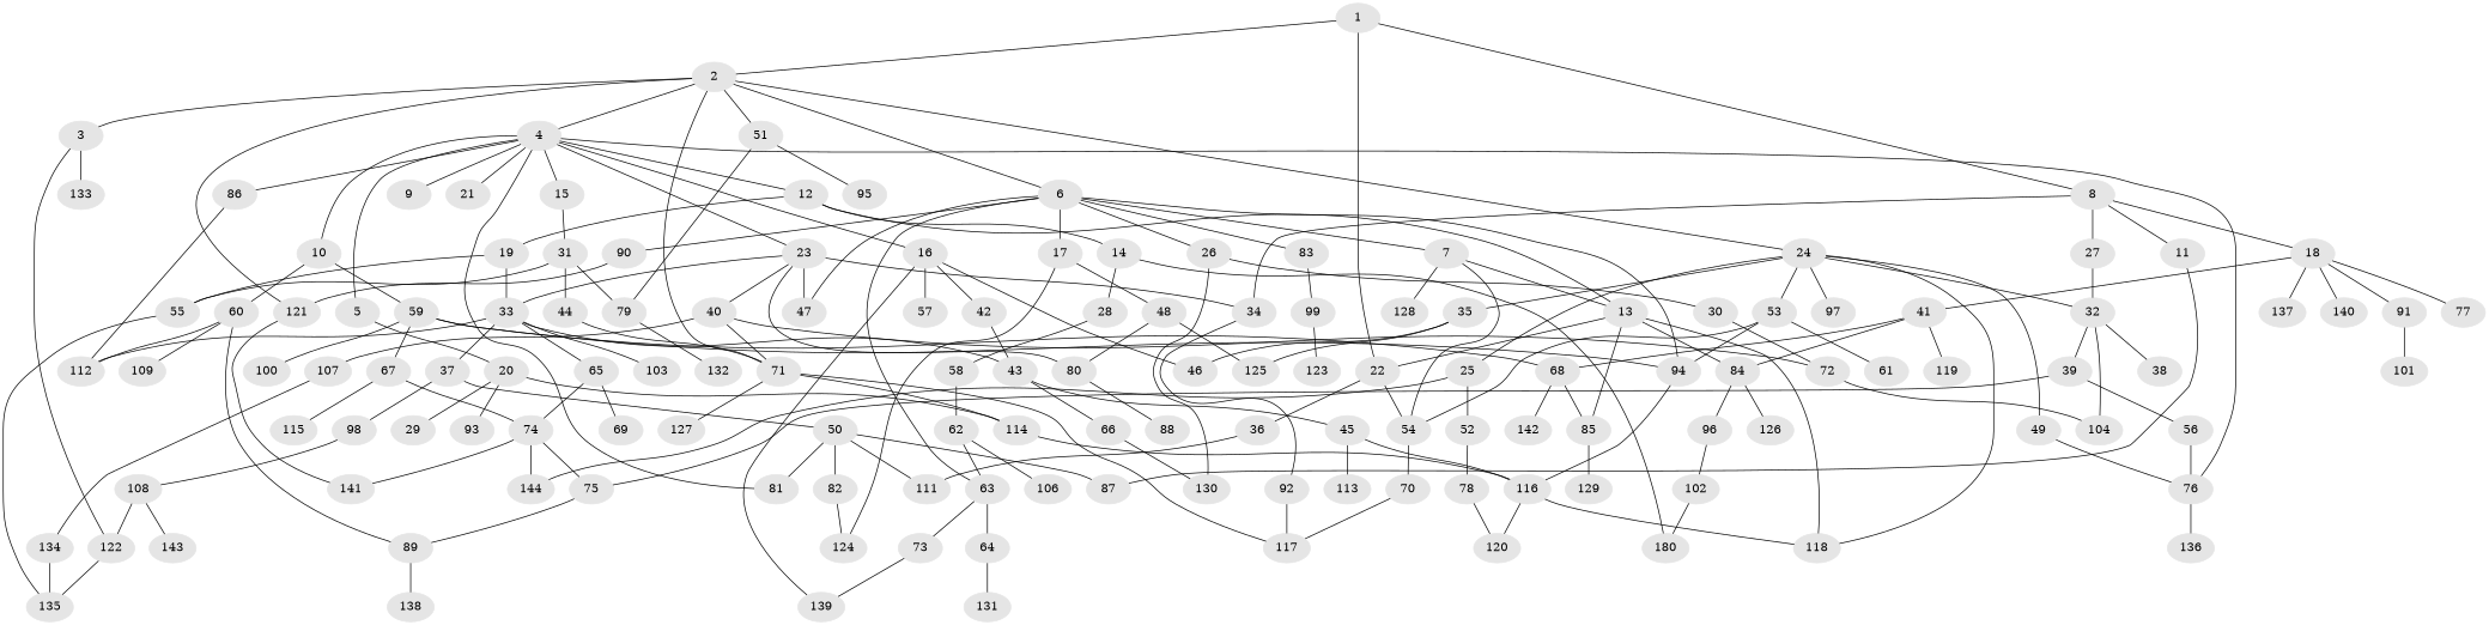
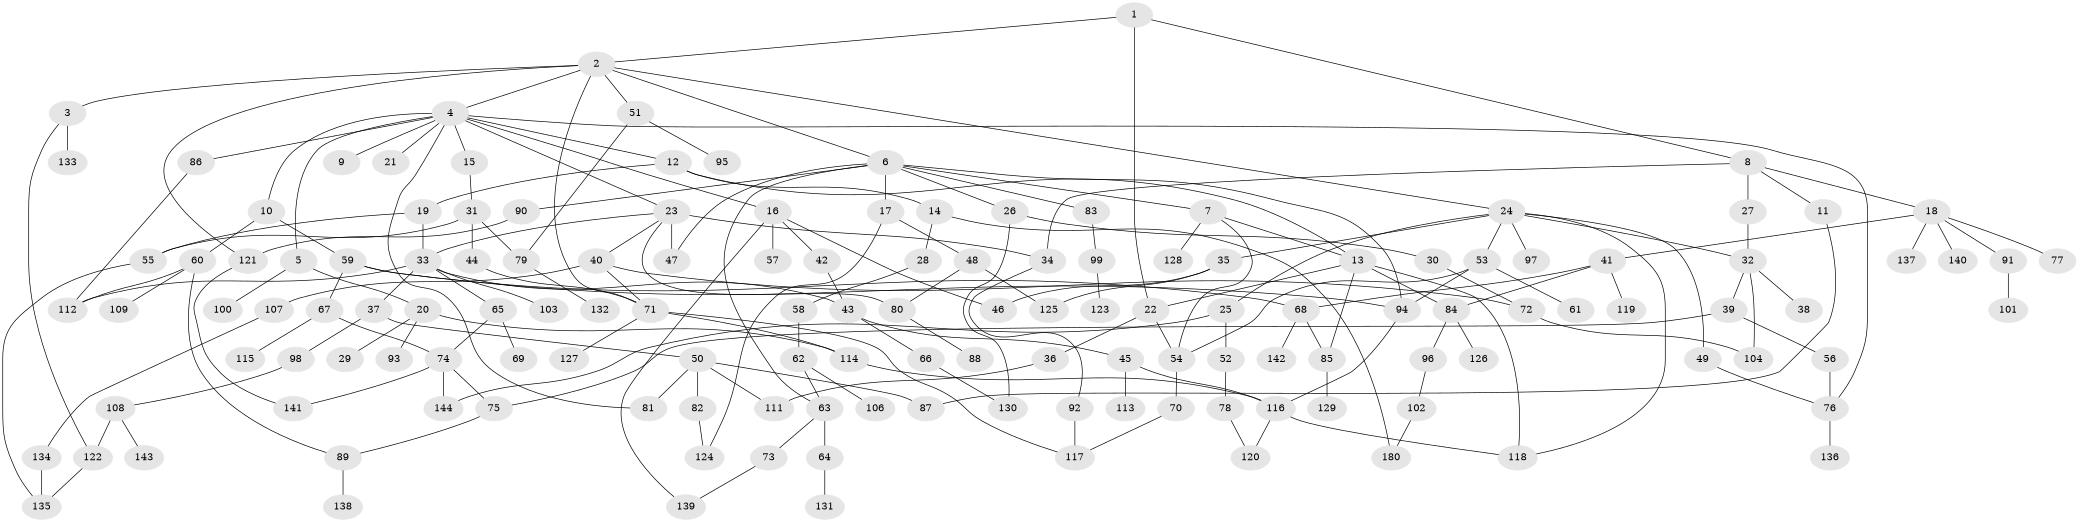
  graph {
    node [color=gray90 style=filled]
    1
    2
    8
    22
    3
    4
    6
    24
    51
    71
    121
    11
    18
    27
    34
    54
    36
    122
    133
    5
    9
    10
    12
    15
    16
    21
    23
    76
    81
    86
    7
    17
    26
    47
    63
    83
    90
    94
    118
    25
    32
    35
    49
    53
    97
    79
    95
    114
    117
    127
    141
    135
    20
    100
    59
    60
    13
    14
    19
    31
    42
    46
    57
    139
    33
    40
    80
    136
    112
    29
    93
    128
    48
    124
    30
    130
    64
    73
    99
    116
    84
    85
    70
    87
    41
    77
    91
    137
    140
    92
    68
    67
    89
    109
    28
    n96 [label=180]
    55
    96
    126
    129
    58
    44
    43
    125
    119
    101
    37
    65
    103
    111
    72
    107
    88
    52
    144
    38
    39
    104
    61
    78
    62
    132
    56
    75
    50
    98
    45
    66
    69
    74
    82
    108
    134
    142
    113
    120
    106
    115
    138
    131
    123
    102
    143
    1 -- 2
    1 -- 8
    1 -- 22
    2 -- 3
    2 -- 4
    2 -- 6
    2 -- 24
    2 -- 51
    2 -- 71
    2 -- 121
    8 -- 11
    8 -- 18
    8 -- 27
    8 -- 34
    22 -- 54
    22 -- 36
    3 -- 122
    3 -- 133
    4 -- 5
    4 -- 9
    4 -- 10
    4 -- 12
    4 -- 15
    4 -- 16
    4 -- 21
    4 -- 23
    4 -- 76
    4 -- 81
    4 -- 86
    6 -- 7
    6 -- 17
    6 -- 26
    6 -- 47
    6 -- 63
    6 -- 83
    6 -- 90
    6 -- 94
    24 -- 118
    24 -- 25
    24 -- 32
    24 -- 35
    24 -- 49
    24 -- 53
    24 -- 97
    51 -- 79
    51 -- 95
    71 -- 114
    71 -- 117
    71 -- 127
    121 -- 141
    11 -- 87
    18 -- 41
    18 -- 77
    18 -- 91
    18 -- 137
    18 -- 140
    27 -- 32
    34 -- 92
    54 -- 70
    36 -- 111
    122 -- 135
    5 -- 20
-   59 -- 100
+   5 -- 100
    10 -- 59
    10 -- 60
    12 -- 13
    12 -- 14
    12 -- 19
    15 -- 31
    16 -- 42
    16 -- 46
    16 -- 57
    16 -- 139
    23 -- 34
    23 -- 47
    23 -- 33
    23 -- 40
    23 -- 80
    76 -- 136
    86 -- 112
    7 -- 54
    7 -- 13
    7 -- 128
    17 -- 48
    17 -- 124
    26 -- 30
    26 -- 130
    63 -- 64
    63 -- 73
    83 -- 99
    90 -- 121
    94 -- 116
    25 -- 52
    25 -- 144
    32 -- 38
    32 -- 39
    32 -- 104
    35 -- 46
    35 -- 125
    49 -- 76
    53 -- 54
    53 -- 94
    53 -- 61
    79 -- 132
    114 -- 116
    20 -- 114
    20 -- 29
    20 -- 93
    59 -- 94
    59 -- 68
    59 -- 67
    60 -- 112
    60 -- 89
    60 -- 109
    13 -- 22
    13 -- 118
    13 -- 84
    13 -- 85
    14 -- 28
    14 -- n96
    19 -- 33
    19 -- 55
    31 -- 79
    31 -- 55
    31 -- 44
    42 -- 43
    33 -- 112
    33 -- 43
    33 -- 37
    33 -- 65
    33 -- 103
    40 -- 71
    40 -- 72
    40 -- 107
    80 -- 88
    48 -- 80
    48 -- 125
    30 -- 72
    64 -- 131
    73 -- 139
    99 -- 123
    116 -- 118
    116 -- 120
    84 -- 96
    84 -- 126
    85 -- 129
    70 -- 117
    41 -- 84
    41 -- 68
    41 -- 119
    91 -- 101
    92 -- 117
    68 -- 85
    68 -- 142
    67 -- 74
    67 -- 115
    89 -- 138
    28 -- 58
    55 -- 135
    96 -- 102
    58 -- 62
    44 -- 71
    43 -- 45
    43 -- 66
    37 -- 50
    37 -- 98
    65 -- 69
    65 -- 74
    72 -- 104
    107 -- 134
    52 -- 78
    39 -- 56
    39 -- 75
    78 -- 120
    62 -- 63
    62 -- 106
    56 -- 76
    75 -- 89
    50 -- 81
    50 -- 87
    50 -- 111
    50 -- 82
    98 -- 108
    45 -- 116
    45 -- 113
    66 -- 130
    74 -- 141
    74 -- 144
    74 -- 75
    82 -- 124
    108 -- 122
    108 -- 143
    134 -- 135
    102 -- n96
  }
